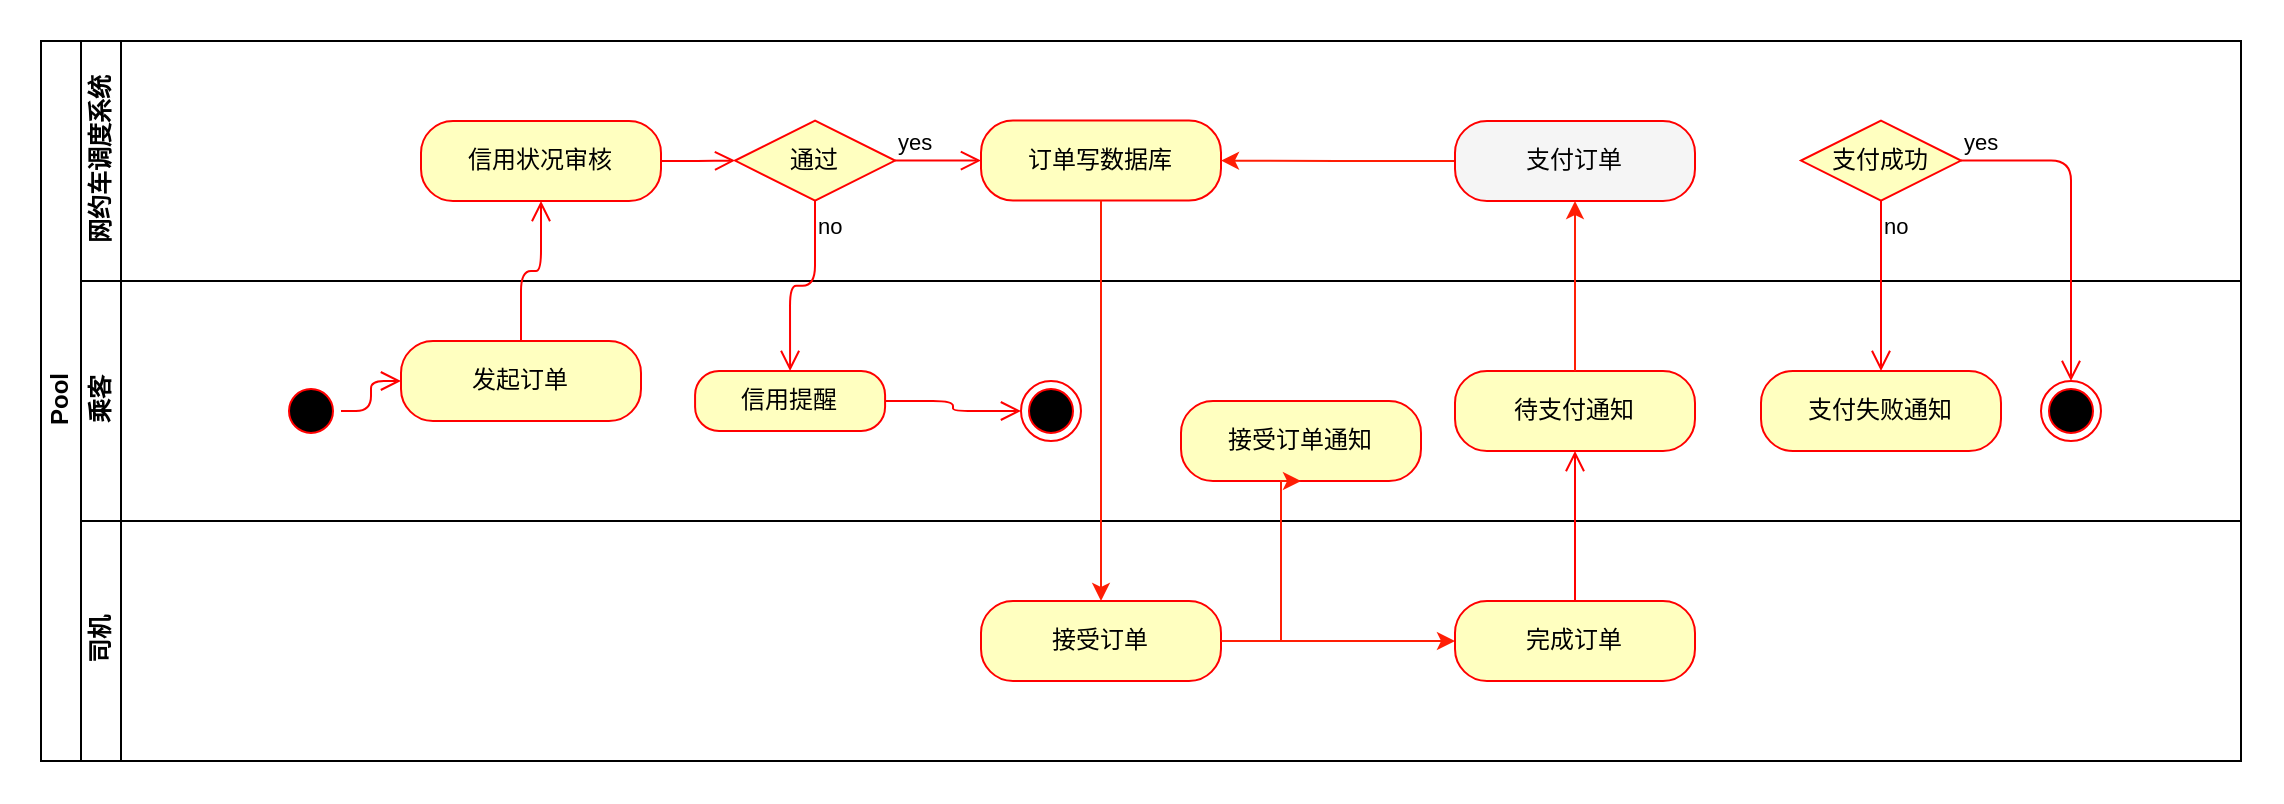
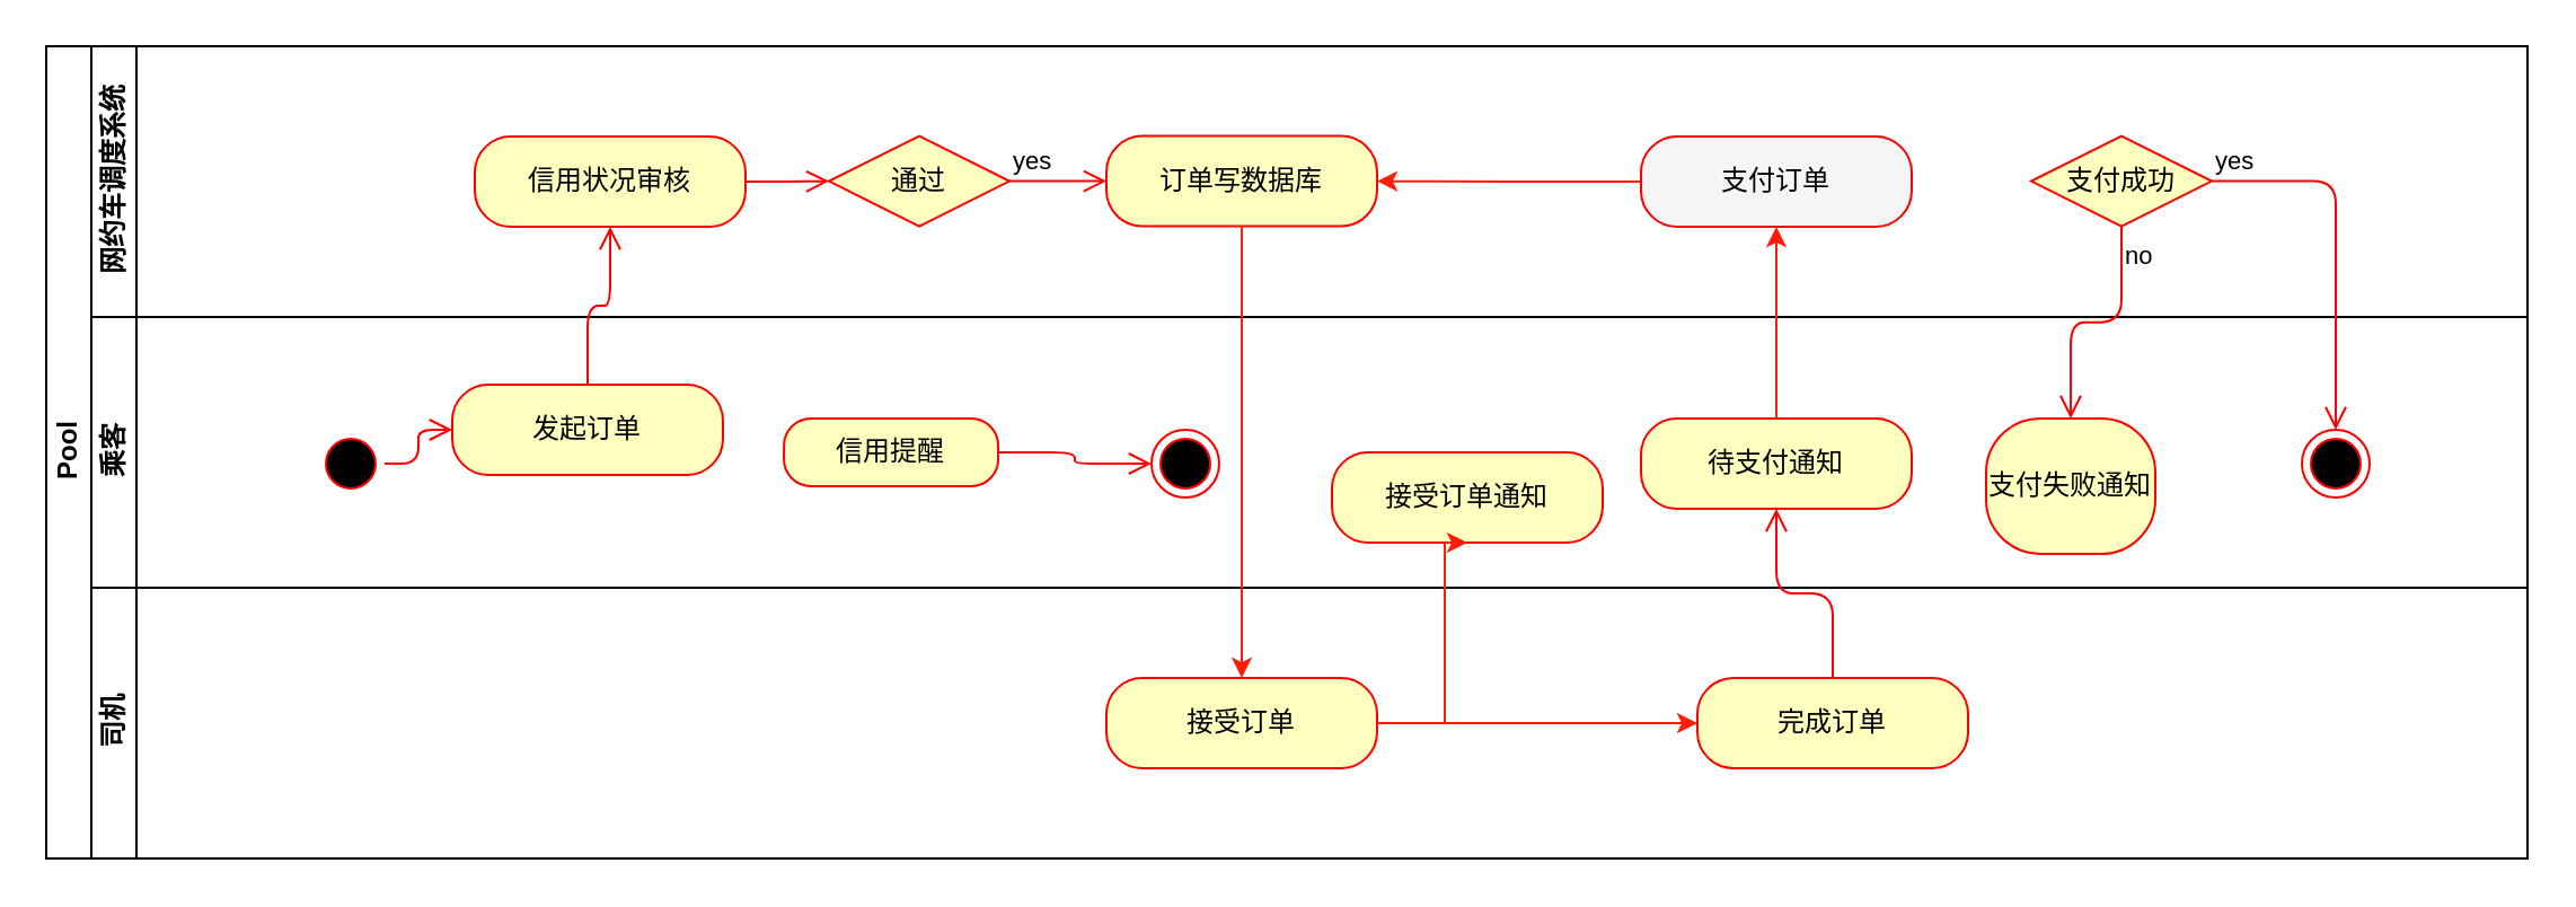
  <mxCell id="0" />
  <mxCell id="1" parent="0" />
  <mxCell id="2" value="Pool" style="swimlane;html=1;childLayout=stackLayout;resizeParent=1;resizeParentMax=0;horizontal=0;startSize=20;horizontalStack=0;" parent="1" vertex="1"><mxGeometry x="20" y="20" width="1100" height="360" as="geometry" /></mxCell>
  <mxCell id="3" value="网约车调度系统" style="swimlane;html=1;startSize=20;horizontal=0;" parent="2" vertex="1"><mxGeometry x="20" width="1080" height="120" as="geometry" /></mxCell>
  <mxCell id="4" value="信用状况审核" style="rounded=1;whiteSpace=wrap;html=1;arcSize=40;fontColor=#000000;fillColor=#ffffc0;strokeColor=#ff0000;" vertex="1" parent="3"><mxGeometry x="170" y="40" width="120" height="40" as="geometry" /></mxCell>
  <mxCell id="5" value="" style="edgeStyle=orthogonalEdgeStyle;html=1;verticalAlign=bottom;endArrow=open;endSize=8;strokeColor=#ff0000;entryX=0;entryY=0.5;entryDx=0;entryDy=0;" edge="1" source="4" parent="3" target="6"><mxGeometry relative="1" as="geometry"><mxPoint x="320" y="60" as="targetPoint" /></mxGeometry></mxCell>
  <mxCell id="6" value="通过" style="rhombus;whiteSpace=wrap;html=1;fillColor=#ffffc0;strokeColor=#ff0000;" vertex="1" parent="3"><mxGeometry x="327.04" y="39.8" width="80" height="40" as="geometry" /></mxCell>
  <mxCell id="7" value="yes" style="edgeStyle=orthogonalEdgeStyle;html=1;align=left;verticalAlign=bottom;endArrow=open;endSize=8;strokeColor=#ff0000;entryX=0;entryY=0.5;entryDx=0;entryDy=0;" edge="1" source="6" parent="3" target="8"><mxGeometry x="-1" relative="1" as="geometry"><mxPoint x="460" y="60" as="targetPoint" /></mxGeometry></mxCell>
  <mxCell id="8" value="订单写数据库" style="rounded=1;whiteSpace=wrap;html=1;arcSize=40;fontColor=#000000;fillColor=#ffffc0;strokeColor=#ff0000;" vertex="1" parent="3"><mxGeometry x="450" y="39.8" width="120" height="40" as="geometry" /></mxCell>
  <mxCell id="9" style="edgeStyle=orthogonalEdgeStyle;rounded=0;orthogonalLoop=1;jettySize=auto;html=1;strokeColor=#FF1E05;" edge="1" parent="3" source="10" target="8"><mxGeometry relative="1" as="geometry" /></mxCell>
  <mxCell id="10" value="支付订单" style="rounded=1;whiteSpace=wrap;html=1;arcSize=40;fontColor=#000000;fillColor=#f5f5f5;strokeColor=#ff0000;" vertex="1" parent="3"><mxGeometry x="687" y="40" width="120" height="40" as="geometry" /></mxCell>
  <mxCell id="11" value="支付成功" style="rhombus;whiteSpace=wrap;html=1;fillColor=#ffffc0;strokeColor=#ff0000;" vertex="1" parent="3"><mxGeometry x="860" y="39.8" width="80" height="40" as="geometry" /></mxCell>
  <mxCell id="12" value="乘客" style="swimlane;html=1;startSize=20;horizontal=0;" parent="2" vertex="1"><mxGeometry x="20" y="120" width="1080" height="120" as="geometry" /></mxCell>
  <mxCell id="13" value="" style="ellipse;html=1;shape=startState;fillColor=#000000;strokeColor=#ff0000;" vertex="1" parent="12"><mxGeometry x="100" y="50" width="30" height="30" as="geometry" /></mxCell>
  <mxCell id="14" value="" style="edgeStyle=orthogonalEdgeStyle;html=1;verticalAlign=bottom;endArrow=open;endSize=8;strokeColor=#ff0000;entryX=0;entryY=0.5;entryDx=0;entryDy=0;" edge="1" source="13" parent="12" target="15"><mxGeometry relative="1" as="geometry"><mxPoint x="150" y="65" as="targetPoint" /></mxGeometry></mxCell>
  <mxCell id="15" value="发起订单" style="rounded=1;whiteSpace=wrap;html=1;arcSize=40;fontColor=#000000;fillColor=#ffffc0;strokeColor=#ff0000;" vertex="1" parent="12"><mxGeometry x="160" y="30" width="120" height="40" as="geometry" /></mxCell>
  <mxCell id="16" value="信用提醒" style="rounded=1;whiteSpace=wrap;html=1;arcSize=40;fontColor=#000000;fillColor=#ffffc0;strokeColor=#ff0000;" vertex="1" parent="12"><mxGeometry x="307.04" y="45" width="95" height="30" as="geometry" /></mxCell>
  <mxCell id="17" value="" style="edgeStyle=orthogonalEdgeStyle;html=1;verticalAlign=bottom;endArrow=open;endSize=8;strokeColor=#ff0000;entryX=0;entryY=0.5;entryDx=0;entryDy=0;" edge="1" source="16" parent="12" target="18"><mxGeometry relative="1" as="geometry"><mxPoint x="470" y="65" as="targetPoint" /></mxGeometry></mxCell>
  <mxCell id="18" value="" style="ellipse;html=1;shape=endState;fillColor=#000000;strokeColor=#ff0000;" vertex="1" parent="12"><mxGeometry x="470" y="50" width="30" height="30" as="geometry" /></mxCell>
  <mxCell id="19" value="接受订单通知" style="rounded=1;whiteSpace=wrap;html=1;arcSize=40;fontColor=#000000;fillColor=#ffffc0;strokeColor=#ff0000;" vertex="1" parent="12"><mxGeometry x="550" y="60" width="120" height="40" as="geometry" /></mxCell>
  <mxCell id="20" value="待支付通知" style="rounded=1;whiteSpace=wrap;html=1;arcSize=40;fontColor=#000000;fillColor=#ffffc0;strokeColor=#ff0000;" vertex="1" parent="12"><mxGeometry x="687" y="45" width="120" height="40" as="geometry" /></mxCell>
  <mxCell id="21" value="" style="ellipse;html=1;shape=endState;fillColor=#000000;strokeColor=#ff0000;" vertex="1" parent="12"><mxGeometry x="980" y="50" width="30" height="30" as="geometry" /></mxCell>
- <mxCell id="22" value="支付失败通知" style="rounded=1;whiteSpace=wrap;html=1;arcSize=40;fontColor=#000000;fillColor=#ffffc0;strokeColor=#ff0000;" vertex="1" parent="12"><mxGeometry x="840" y="45" width="120" height="40" as="geometry" /></mxCell>
+ <mxCell id="22" value="支付失败通知" style="rounded=1;whiteSpace=wrap;html=1;arcSize=40;fontColor=#000000;fillColor=#ffffc0;strokeColor=#ff0000;" vertex="1" parent="12"><mxGeometry x="840" y="45" width="75" height="60" as="geometry" /></mxCell>
  <mxCell id="23" value="司机" style="swimlane;html=1;startSize=20;horizontal=0;" vertex="1" parent="2"><mxGeometry x="20" y="240" width="1080" height="120" as="geometry" /></mxCell>
  <mxCell id="24" style="edgeStyle=orthogonalEdgeStyle;rounded=0;orthogonalLoop=1;jettySize=auto;html=1;exitX=1;exitY=0.5;exitDx=0;exitDy=0;entryX=0;entryY=0.5;entryDx=0;entryDy=0;strokeColor=#FF1E05;" edge="1" parent="23" source="25" target="26"><mxGeometry relative="1" as="geometry" /></mxCell>
  <mxCell id="25" value="接受订单" style="rounded=1;whiteSpace=wrap;html=1;arcSize=40;fontColor=#000000;fillColor=#ffffc0;strokeColor=#ff0000;" vertex="1" parent="23"><mxGeometry x="450" y="40" width="120" height="40" as="geometry" /></mxCell>
- <mxCell id="26" value="完成订单" style="rounded=1;whiteSpace=wrap;html=1;arcSize=40;fontColor=#000000;fillColor=#ffffc0;strokeColor=#ff0000;" vertex="1" parent="23"><mxGeometry x="687" y="40" width="120" height="40" as="geometry" /></mxCell>
+ <mxCell id="26" value="完成订单" style="rounded=1;whiteSpace=wrap;html=1;arcSize=40;fontColor=#000000;fillColor=#ffffc0;strokeColor=#ff0000;" vertex="1" parent="23"><mxGeometry x="712" y="40" width="120" height="40" as="geometry" /></mxCell>
  <mxCell id="27" value="" style="edgeStyle=orthogonalEdgeStyle;html=1;verticalAlign=bottom;endArrow=open;endSize=8;strokeColor=#ff0000;entryX=0.5;entryY=1;entryDx=0;entryDy=0;" edge="1" source="15" parent="2" target="4"><mxGeometry relative="1" as="geometry"><mxPoint x="250" y="90" as="targetPoint" /></mxGeometry></mxCell>
  <mxCell id="28" value="" style="edgeStyle=orthogonalEdgeStyle;rounded=0;orthogonalLoop=1;jettySize=auto;html=1;strokeColor=#FF1E05;" edge="1" parent="2" source="8" target="25"><mxGeometry relative="1" as="geometry" /></mxCell>
- <mxCell id="29" value="no" style="edgeStyle=orthogonalEdgeStyle;html=1;align=left;verticalAlign=top;endArrow=open;endSize=8;strokeColor=#ff0000;entryX=0.5;entryY=0;entryDx=0;entryDy=0;" edge="1" source="6" parent="2" target="16"><mxGeometry x="-1" relative="1" as="geometry"><mxPoint x="387" y="160" as="targetPoint" /></mxGeometry></mxCell>
  <mxCell id="30" style="edgeStyle=orthogonalEdgeStyle;rounded=0;orthogonalLoop=1;jettySize=auto;html=1;strokeColor=#FF1E05;entryX=0.5;entryY=1;entryDx=0;entryDy=0;" edge="1" parent="2" source="25" target="19"><mxGeometry relative="1" as="geometry"><mxPoint x="610" y="230" as="targetPoint" /><Array as="points"><mxPoint x="620" y="300" /></Array></mxGeometry></mxCell>
  <mxCell id="31" value="" style="edgeStyle=orthogonalEdgeStyle;html=1;verticalAlign=bottom;endArrow=open;endSize=8;strokeColor=#ff0000;entryX=0.5;entryY=1;entryDx=0;entryDy=0;" edge="1" source="26" parent="2" target="20"><mxGeometry relative="1" as="geometry"><mxPoint x="720" y="200" as="targetPoint" /></mxGeometry></mxCell>
  <mxCell id="32" value="" style="edgeStyle=orthogonalEdgeStyle;rounded=0;orthogonalLoop=1;jettySize=auto;html=1;strokeColor=#FF1E05;" edge="1" parent="2" source="20" target="10"><mxGeometry relative="1" as="geometry" /></mxCell>
  <mxCell id="33" value="yes" style="edgeStyle=orthogonalEdgeStyle;html=1;align=left;verticalAlign=bottom;endArrow=open;endSize=8;strokeColor=#ff0000;entryX=0.5;entryY=0;entryDx=0;entryDy=0;" edge="1" source="11" parent="2" target="21"><mxGeometry x="-1" relative="1" as="geometry"><mxPoint x="1020" y="180" as="targetPoint" /></mxGeometry></mxCell>
  <mxCell id="34" value="no" style="edgeStyle=orthogonalEdgeStyle;html=1;align=left;verticalAlign=top;endArrow=open;endSize=8;strokeColor=#ff0000;entryX=0.5;entryY=0;entryDx=0;entryDy=0;" edge="1" source="11" parent="2" target="22"><mxGeometry x="-1" relative="1" as="geometry"><mxPoint x="910" y="160" as="targetPoint" /></mxGeometry></mxCell>
